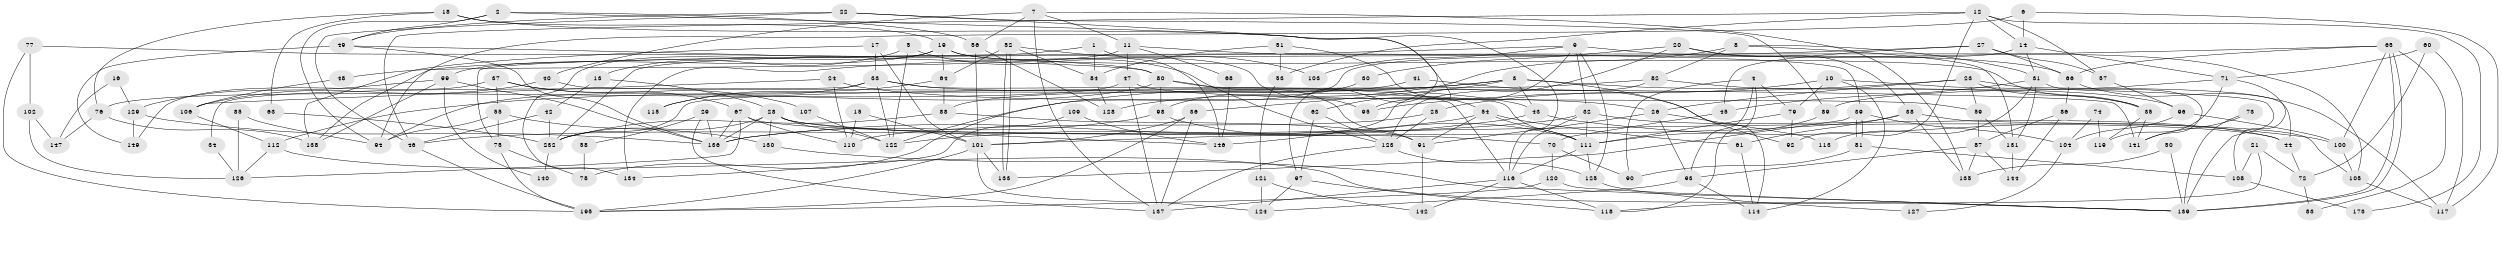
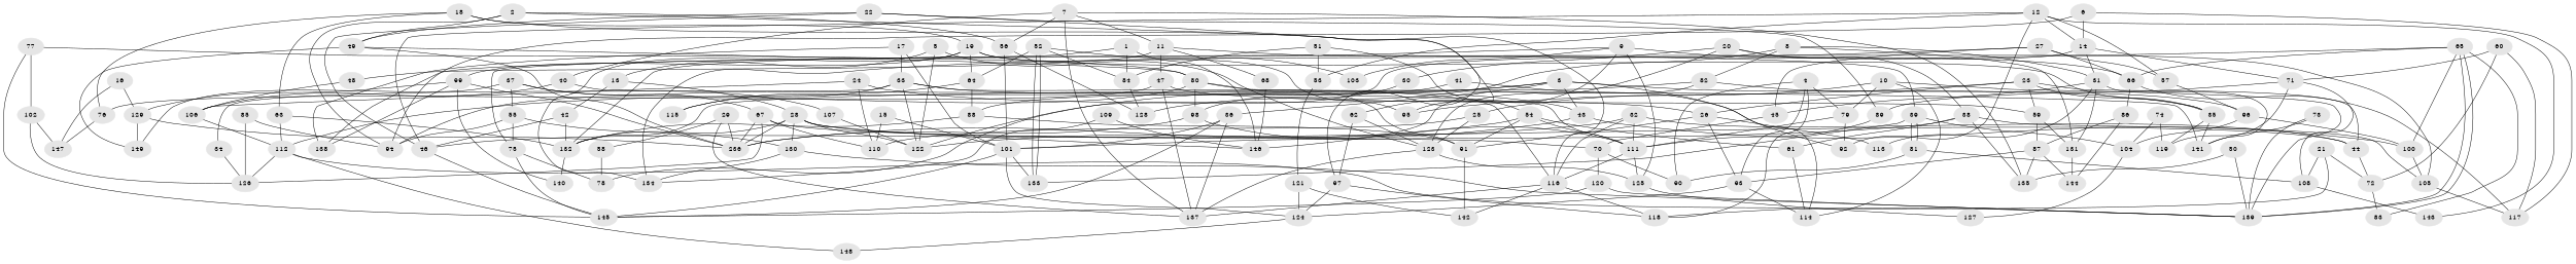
  graph {
    node [color=gray90 style=filled]
    1
    84
-   132 [label=232]
+   132
    146
    128
    140
    2
    49
    56
    62
    94
-   136
+   136 [label=236]
    149
    80
    101
    123
    97
    3
    35
    36
    43
    112
    114
    122
    141
    119
    137
-   145 [label=195]
+   145
    100
    139
    126
+   148
    4
    79
    90
    93
    118
    92
    111
    124
    5
    13
    28
    42
    125
    6
    14
    117
    31
    71
    78
    7
    11
    40
    135
    39
    47
    48
    68
    106
    8
    82
    131
    73
    96
    144
    9
    32
    66
    75
    95
    103
    46
    116
    44
    86
    127
    10
    25
    110
    81
    104
    133
    76
    59
    12
    53
    57
-   143 [label=173]
+   143
    121
    130
    113
    45
    108
    89
    15
    16
    129
    147
    17
    33
    138
    34
    115
    18
    19
    63
    64
    99
    134
    142
    88
    20
    30
    38
    105
    98
    61
    21
    72
    83
    22
    23
    26
    91
    87
    24
    27
    70
    29
    58
    37
    55
    67
    107
    41
    120
    50
    51
    54
    52
    60
    65
    74
    77
    102
    85
    109
    1 -- 84
    1 -- 132
    1 -- 146
    84 -- 128
    132 -- 140
    2 -- 49
    2 -- 56
    2 -- 62
    2 -- 94
    49 -- 136
    49 -- 149
    49 -- 80
    56 -- 128
    56 -- 101
    62 -- 123
    62 -- 97
    80 -- 94
    80 -- 141
    80 -- 98
    80 -- 91
    101 -- 145
    101 -- 124
    101 -- 133
    123 -- 137
    123 -- 125
    97 -- 118
    97 -- 124
    3 -- 35
    3 -- 36
    3 -- 43
    3 -- 112
    3 -- 114
    3 -- 122
    35 -- 141
    35 -- 119
    36 -- 101
    36 -- 137
    36 -- 145
    43 -- 122
    43 -- 100
    112 -- 139
    112 -- 126
+   112 -- 148
    100 -- 105
    4 -- 79
    4 -- 90
    4 -- 93
    4 -- 118
    79 -- 92
    79 -- 111
    93 -- 114
    93 -- 124
    111 -- 125
    111 -- 116
+   124 -- 148
    5 -- 123
    5 -- 122
    5 -- 13
    13 -- 28
    13 -- 42
    28 -- 132
    28 -- 146
    28 -- 136
    28 -- 122
    28 -- 44
    28 -- 130
    42 -- 132
    42 -- 46
    125 -- 127
    6 -- 94
    6 -- 14
    6 -- 117
    14 -- 31
    14 -- 71
    14 -- 78
    31 -- 141
    31 -- 131
    31 -- 113
    31 -- 45
    71 -- 119
    71 -- 108
    71 -- 89
    7 -- 56
    7 -- 137
    7 -- 11
    7 -- 40
    7 -- 135
    11 -- 39
    11 -- 47
    11 -- 48
    11 -- 68
    40 -- 111
    40 -- 106
    39 -- 81
    39 -- 81
    39 -- 104
    39 -- 133
    47 -- 137
    47 -- 76
    47 -- 59
    48 -- 106
    68 -- 146
    106 -- 112
    8 -- 128
    8 -- 31
    8 -- 82
    8 -- 131
    82 -- 132
    82 -- 123
    82 -- 96
    131 -- 144
    73 -- 141
    73 -- 139
    96 -- 100
    96 -- 104
    9 -- 125
-   9 -- 32
    9 -- 66
    9 -- 75
    9 -- 95
    9 -- 103
    32 -- 111
    32 -- 46
    32 -- 116
    32 -- 44
    66 -- 117
    66 -- 86
    75 -- 145
    75 -- 78
    46 -- 145
    116 -- 137
    116 -- 118
    116 -- 142
    44 -- 72
    86 -- 144
    86 -- 87
    10 -- 114
    10 -- 139
    10 -- 79
    10 -- 25
    25 -- 123
    25 -- 110
    81 -- 90
    81 -- 108
    104 -- 127
    76 -- 147
-   76 -- 138
    59 -- 131
    59 -- 87
    12 -- 92
    12 -- 14
    12 -- 46
    12 -- 53
    12 -- 57
    12 -- 143
    53 -- 121
    57 -- 96
    121 -- 124
    121 -- 142
    130 -- 139
+   130 -- 134
    45 -- 70
    108 -- 143
    89 -- 111
    15 -- 101
    15 -- 110
    16 -- 129
    16 -- 147
    129 -- 136
    129 -- 149
    17 -- 101
    17 -- 33
    17 -- 138
    33 -- 43
    33 -- 122
    33 -- 116
    33 -- 34
    33 -- 115
    34 -- 126
    18 -- 116
    18 -- 76
    18 -- 19
    18 -- 63
    19 -- 35
    19 -- 95
    19 -- 64
    19 -- 99
    19 -- 134
    63 -- 132
+   63 -- 112
    64 -- 115
    64 -- 88
    99 -- 140
    99 -- 136
    99 -- 129
    99 -- 138
    88 -- 132
    88 -- 91
    20 -- 146
    20 -- 30
    20 -- 38
    20 -- 105
    30 -- 98
    38 -- 101
    38 -- 135
    38 -- 105
    38 -- 61
    105 -- 117
    98 -- 136
    98 -- 111
    61 -- 114
    21 -- 118
    21 -- 108
    21 -- 72
    72 -- 83
    22 -- 49
    22 -- 97
    22 -- 46
    22 -- 89
    23 -- 35
    23 -- 95
    23 -- 44
    23 -- 59
    23 -- 26
    26 -- 93
    26 -- 113
    26 -- 91
    91 -- 142
    87 -- 93
    87 -- 135
    87 -- 144
    24 -- 106
    24 -- 110
    24 -- 26
    27 -- 66
    27 -- 57
    27 -- 45
    27 -- 134
    70 -- 90
    70 -- 120
    29 -- 136
    29 -- 137
    29 -- 58
    58 -- 78
    37 -- 149
    37 -- 55
    37 -- 67
    37 -- 107
    55 -- 94
    55 -- 75
    55 -- 130
    67 -- 136
    67 -- 126
    67 -- 110
    67 -- 70
    107 -- 122
    41 -- 92
    41 -- 88
    120 -- 145
    120 -- 139
    50 -- 139
    50 -- 135
    51 -- 84
    51 -- 53
    51 -- 54
    54 -- 136
    54 -- 111
    54 -- 61
    54 -- 91
    52 -- 84
    52 -- 103
    52 -- 133
    52 -- 133
    52 -- 64
    60 -- 117
    60 -- 71
    60 -- 72
    65 -- 100
    65 -- 139
    65 -- 139
    65 -- 66
    65 -- 138
    65 -- 83
    74 -- 119
    74 -- 104
    77 -- 80
    77 -- 145
    77 -- 102
    102 -- 126
    102 -- 147
    85 -- 94
    85 -- 126
    109 -- 146
    109 -- 134
  }
